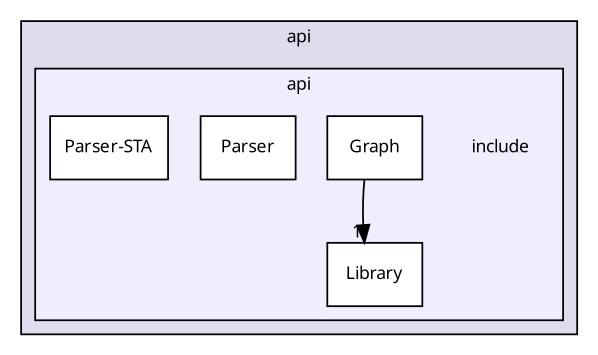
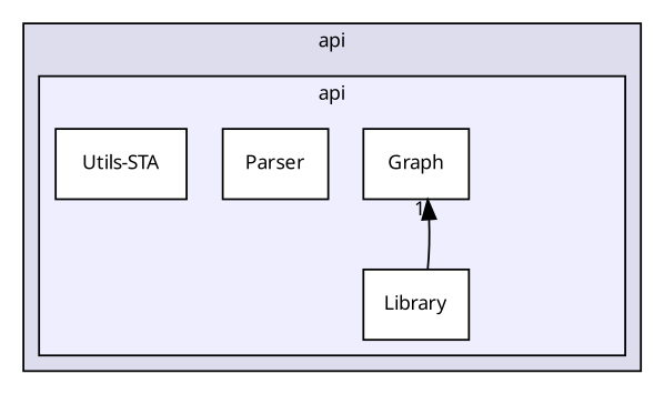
  digraph {
    compound=true
    node [fontname="FreeSans.ttf" fontsize=10 shape=box color=black fillcolor=white style=filled]
-   n1 [label=include shape=plaintext color="" fillcolor="" style=""]
    n2 [label="Graph"]
    n3 [label=Library]
    n4 [label=Parser]
-   n5 [label="Parser-STA"]
+   n5 [label="Utils-STA"]
    subgraph cluster_1 {
      bgcolor="#ddddee"
      fontname="FreeSans.ttf"
      fontsize=10
      label=api
      pencolor=black
      subgraph cluster_2 {
        bgcolor="#eeeeff"
        fontname="FreeSans.ttf"
        fontsize=10
        pencolor=black
-       n1
        n2
        n3
        n4
        n5
      }
    }
-   n2 -> n3 [headlabel=1 labeldistance=1.5 labelfontname="FreeSans.ttf" labelfontsize=10]
+   n3 -> n2 [headlabel=1 labeldistance=1.5 labelfontname="FreeSans.ttf" labelfontsize=10]
  }
